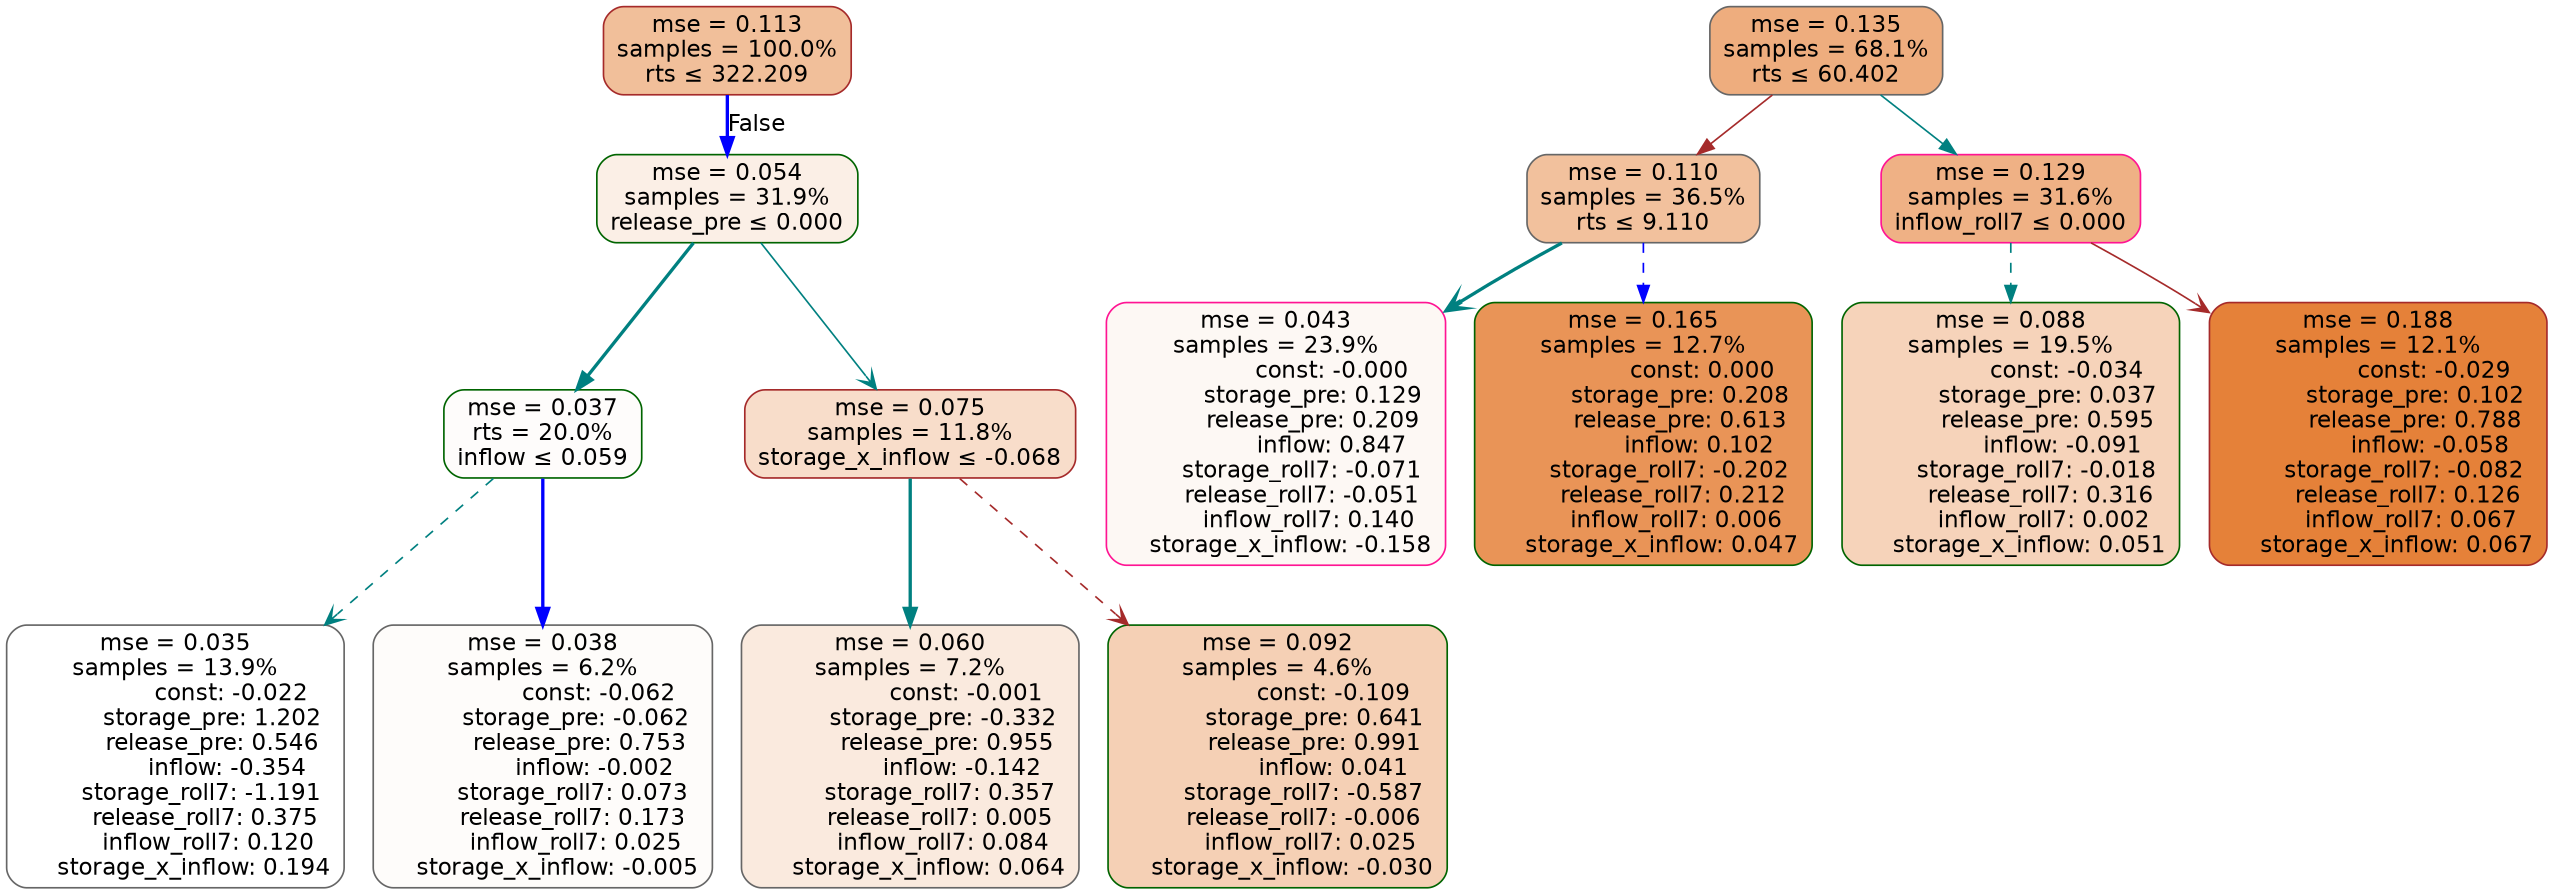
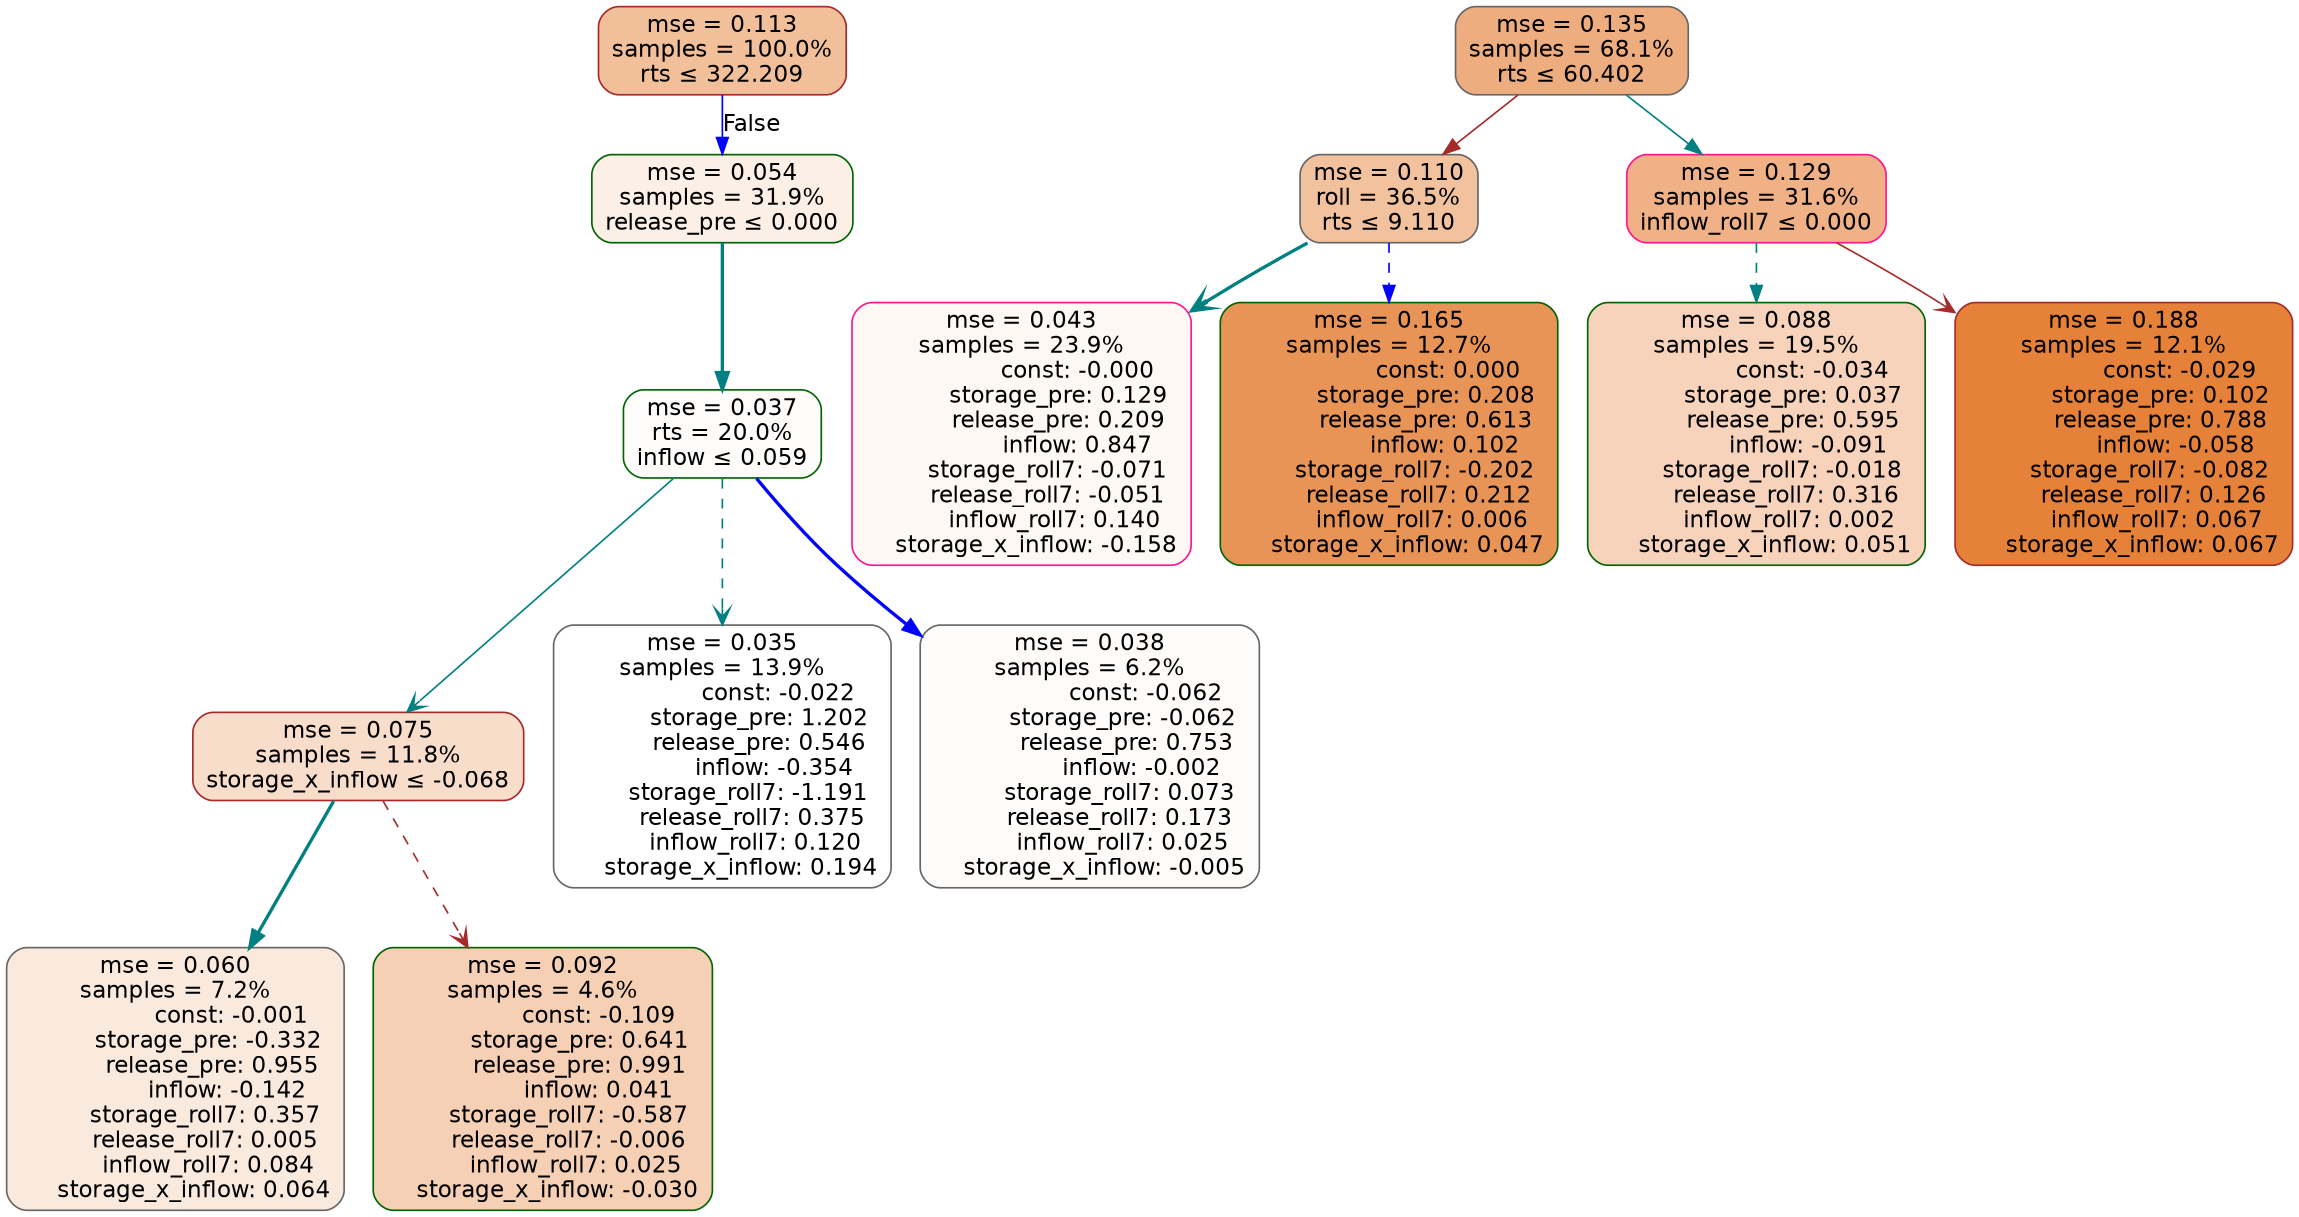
  digraph {
    node [color=darkgreen fontname=helvetica shape=rectangle style="filled, rounded"]
    edge [arrowhead=normal color=teal fontname=helvetica style=solid]
    n1 [color=brown fillcolor="#f1bf9a" label="mse = 0.113\nsamples = 100.0%\nrts &le; 322.209"]
    n2 [fillcolor="#fbefe6" label="mse = 0.054\nsamples = 31.9%\nrelease_pre &le; 0.000"]
    n3 [color=gray40 fillcolor="#eead7e" label="mse = 0.135\nsamples = 68.1%\nrts &le; 60.402"]
-   n4 [color=gray40 fillcolor="#f2c19d" label="mse = 0.110\nsamples = 36.5%\nrts &le; 9.110"]
+   n4 [color=gray40 fillcolor="#f2c19d" label="mse = 0.110\nroll = 36.5%\nrts &le; 9.110"]
    n5 [color=deeppink fillcolor="#efb185" label="mse = 0.129\nsamples = 31.6%\ninflow_roll7 &le; 0.000"]
    n6 [fillcolor="#fefcfb" label="mse = 0.037\nrts = 20.0%\ninflow &le; 0.059"]
    n7 [color=brown fillcolor="#f8ddca" label="mse = 0.075\nsamples = 11.8%\nstorage_x_inflow &le; -0.068"]
    n8 [color=deeppink fillcolor="#fdf8f4" label="mse = 0.043\nsamples = 23.9%\n               const: -0.000\n          storage_pre: 0.129\n          release_pre: 0.209\n               inflow: 0.847\n       storage_roll7: -0.071\n       release_roll7: -0.051\n         inflow_roll7: 0.140\n    storage_x_inflow: -0.158"]
    n9 [fillcolor="#e99457" label="mse = 0.165\nsamples = 12.7%\n                const: 0.000\n          storage_pre: 0.208\n          release_pre: 0.613\n               inflow: 0.102\n       storage_roll7: -0.202\n        release_roll7: 0.212\n         inflow_roll7: 0.006\n     storage_x_inflow: 0.047"]
    n10 [fillcolor="#f6d3ba" label="mse = 0.088\nsamples = 19.5%\n               const: -0.034\n          storage_pre: 0.037\n          release_pre: 0.595\n              inflow: -0.091\n       storage_roll7: -0.018\n        release_roll7: 0.316\n         inflow_roll7: 0.002\n     storage_x_inflow: 0.051"]
    n11 [color=brown fillcolor="#e58139" label="mse = 0.188\nsamples = 12.1%\n               const: -0.029\n          storage_pre: 0.102\n          release_pre: 0.788\n              inflow: -0.058\n       storage_roll7: -0.082\n        release_roll7: 0.126\n         inflow_roll7: 0.067\n     storage_x_inflow: 0.067"]
    n12 [color=gray40 fillcolor="#ffffff" label="mse = 0.035\nsamples = 13.9%\n               const: -0.022\n          storage_pre: 1.202\n          release_pre: 0.546\n              inflow: -0.354\n       storage_roll7: -1.191\n        release_roll7: 0.375\n         inflow_roll7: 0.120\n     storage_x_inflow: 0.194"]
    n13 [color=gray40 fillcolor="#fefcfa" label="mse = 0.038\nsamples = 6.2%\n               const: -0.062\n         storage_pre: -0.062\n          release_pre: 0.753\n              inflow: -0.002\n        storage_roll7: 0.073\n        release_roll7: 0.173\n         inflow_roll7: 0.025\n    storage_x_inflow: -0.005"]
    n14 [color=gray40 fillcolor="#faeade" label="mse = 0.060\nsamples = 7.2%\n               const: -0.001\n         storage_pre: -0.332\n          release_pre: 0.955\n              inflow: -0.142\n        storage_roll7: 0.357\n        release_roll7: 0.005\n         inflow_roll7: 0.084\n     storage_x_inflow: 0.064"]
    n15 [fillcolor="#f5d0b5" label="mse = 0.092\nsamples = 4.6%\n               const: -0.109\n          storage_pre: 0.641\n          release_pre: 0.991\n               inflow: 0.041\n       storage_roll7: -0.587\n       release_roll7: -0.006\n         inflow_roll7: 0.025\n    storage_x_inflow: -0.030"]
-   n1 -> n2 [color=blue headlabel=False labelangle=-45 labeldistance=2.5 style=bold]
+   n1 -> n2 [color=blue headlabel=False labelangle=-45 labeldistance=2.5]
    n2 -> n6 [style=bold]
-   n2 -> n7 [arrowhead=vee]
+   n6 -> n7 [arrowhead=vee]
    n3 -> n4 [color=brown]
    n3 -> n5
    n4 -> n8 [arrowhead=vee style=bold]
    n4 -> n9 [color=blue style=dashed]
    n5 -> n10 [style=dashed]
    n5 -> n11 [arrowhead=vee color=brown]
    n6 -> n12 [arrowhead=vee style=dashed]
    n6 -> n13 [color=blue style=bold]
    n7 -> n14 [style=bold]
    n7 -> n15 [arrowhead=vee color=brown style=dashed]
  }
